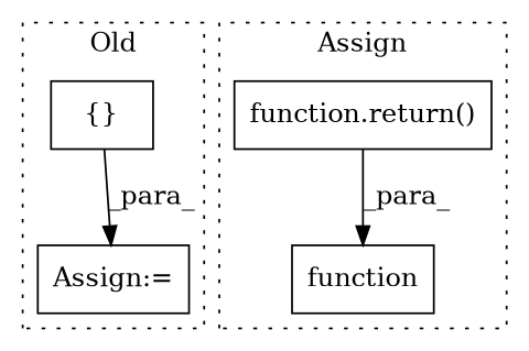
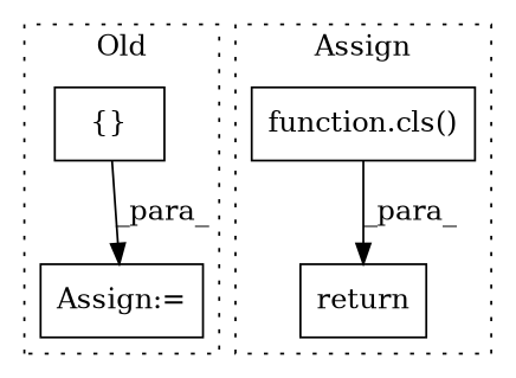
  digraph {
    node [shape=box]
    n1 [a=59 l="1,0" label="{}" s="796,811"]
    n2 [a=68 l=3 label="Assign:=" s=876]
-   n3 [a=75 l=103 label="function.return()" s=2849]
-   n4 [a=93 l=7 label=function s=2842]
+   n3 [a=75 l=103 label="function.cls()" s=2849]
+   n4 [a=93 l=7 label=return s=2842]
    subgraph cluster_1 {
      label=Old
      style=dotted
      n1
      n2
    }
    subgraph cluster_2 {
      label=Assign
      style=dotted
      n3
      n4
    }
    n1 -> n2 [label=_para_]
    n3 -> n4 [label=_para_]
  }
